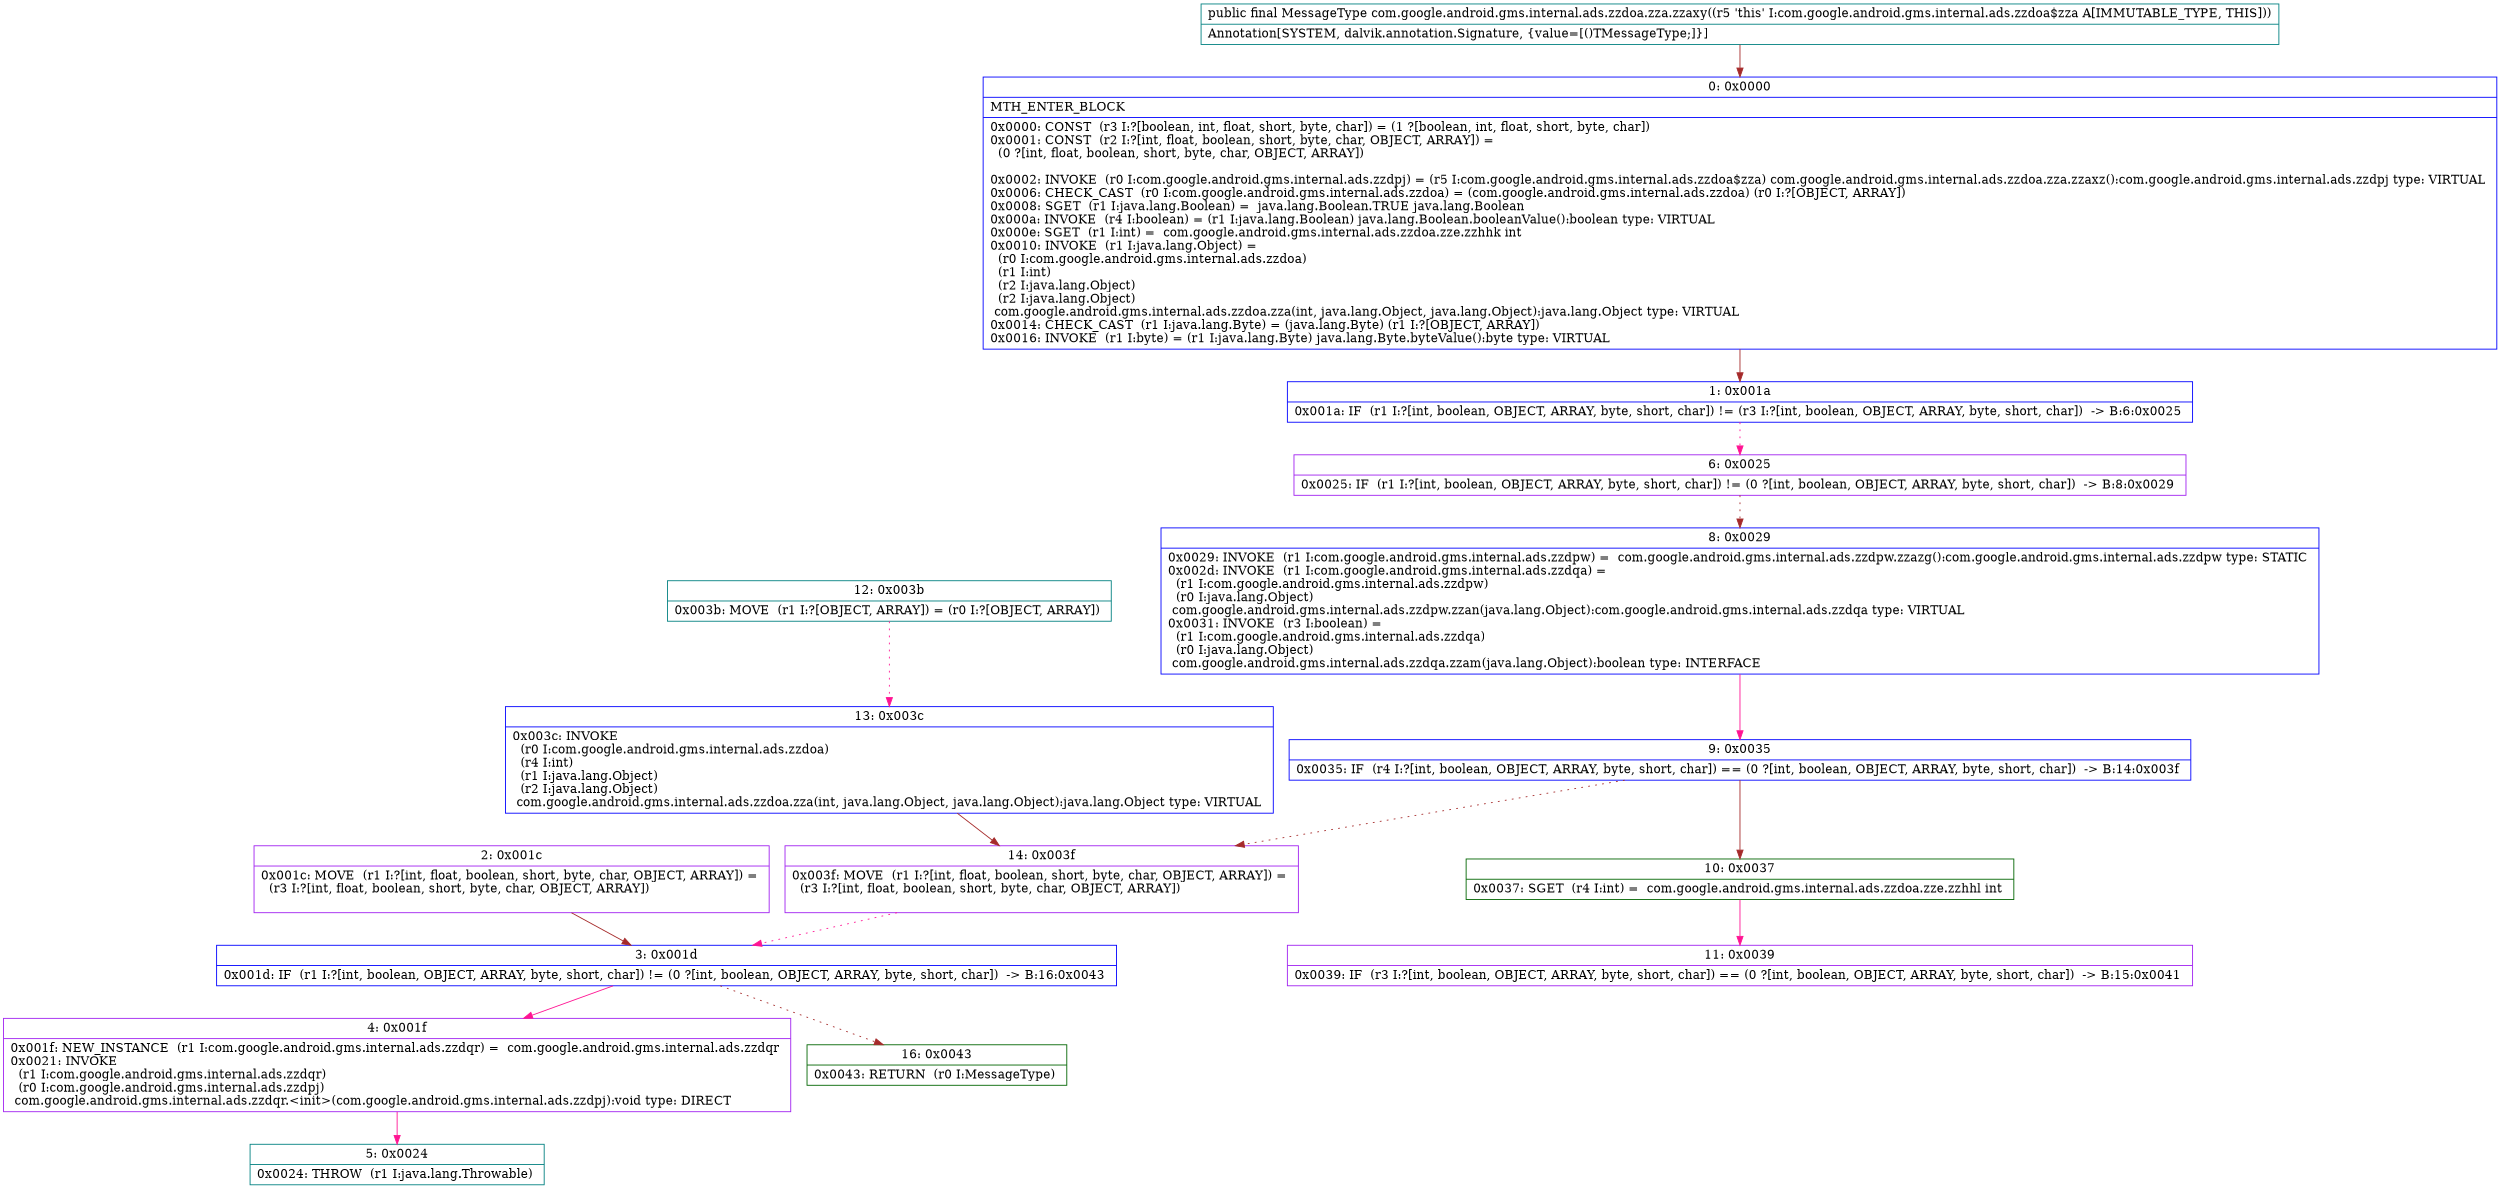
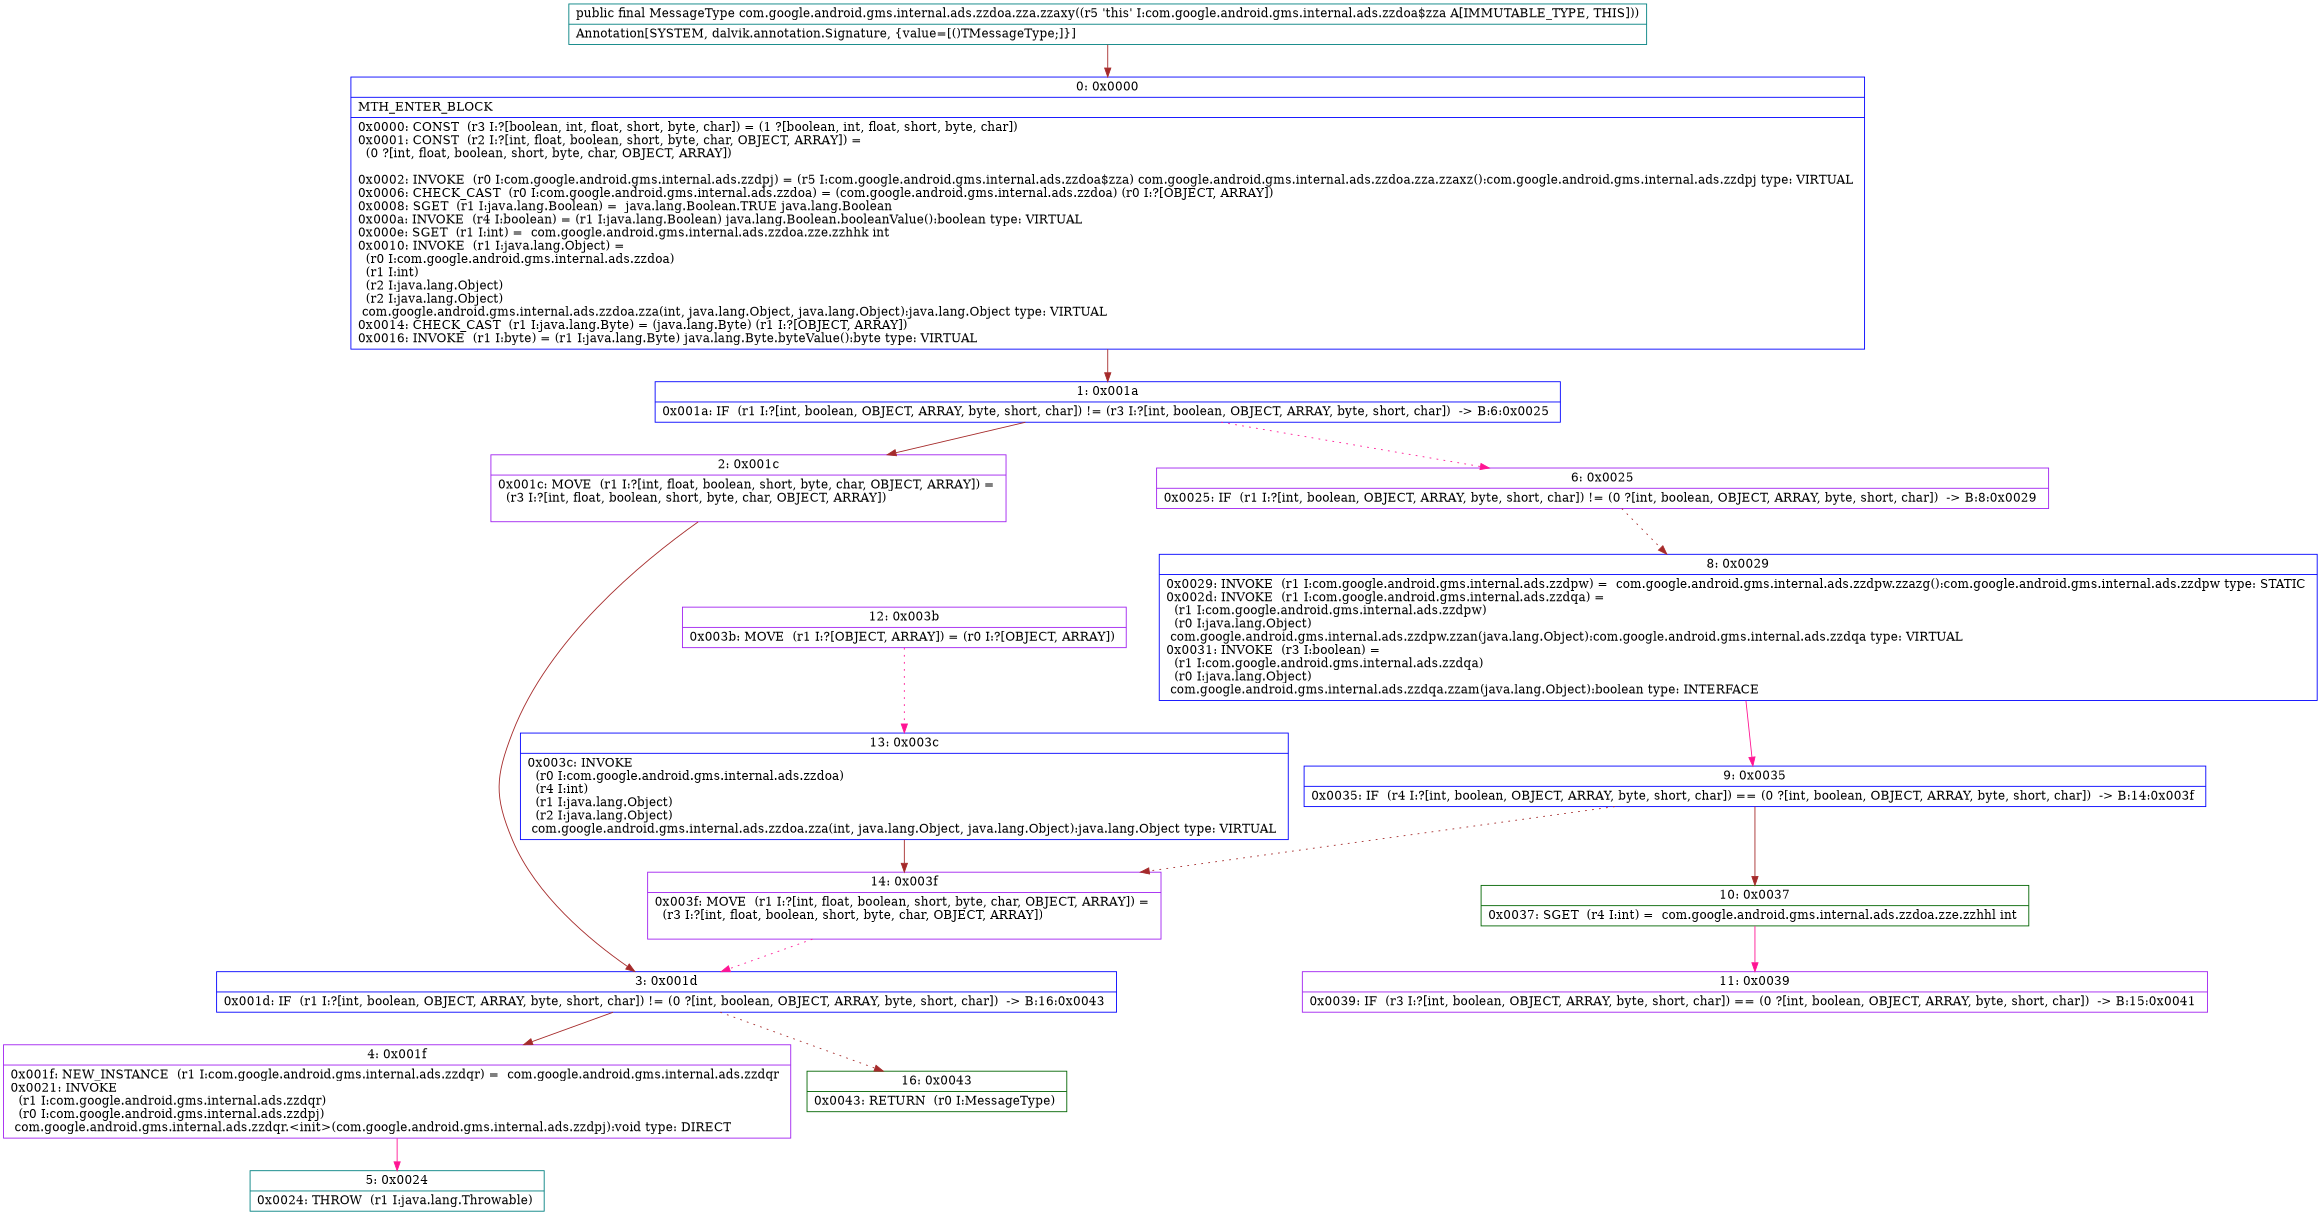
  digraph {
    node [color=blue shape=record]
    edge [color=brown style=solid]
    n1 [label="{0\:\ 0x0000|MTH_ENTER_BLOCK\l|0x0000: CONST  (r3 I:?[boolean, int, float, short, byte, char]) = (1 ?[boolean, int, float, short, byte, char]) \l0x0001: CONST  (r2 I:?[int, float, boolean, short, byte, char, OBJECT, ARRAY]) = \l  (0 ?[int, float, boolean, short, byte, char, OBJECT, ARRAY])\l \l0x0002: INVOKE  (r0 I:com.google.android.gms.internal.ads.zzdpj) = (r5 I:com.google.android.gms.internal.ads.zzdoa$zza) com.google.android.gms.internal.ads.zzdoa.zza.zzaxz():com.google.android.gms.internal.ads.zzdpj type: VIRTUAL \l0x0006: CHECK_CAST  (r0 I:com.google.android.gms.internal.ads.zzdoa) = (com.google.android.gms.internal.ads.zzdoa) (r0 I:?[OBJECT, ARRAY]) \l0x0008: SGET  (r1 I:java.lang.Boolean) =  java.lang.Boolean.TRUE java.lang.Boolean \l0x000a: INVOKE  (r4 I:boolean) = (r1 I:java.lang.Boolean) java.lang.Boolean.booleanValue():boolean type: VIRTUAL \l0x000e: SGET  (r1 I:int) =  com.google.android.gms.internal.ads.zzdoa.zze.zzhhk int \l0x0010: INVOKE  (r1 I:java.lang.Object) = \l  (r0 I:com.google.android.gms.internal.ads.zzdoa)\l  (r1 I:int)\l  (r2 I:java.lang.Object)\l  (r2 I:java.lang.Object)\l com.google.android.gms.internal.ads.zzdoa.zza(int, java.lang.Object, java.lang.Object):java.lang.Object type: VIRTUAL \l0x0014: CHECK_CAST  (r1 I:java.lang.Byte) = (java.lang.Byte) (r1 I:?[OBJECT, ARRAY]) \l0x0016: INVOKE  (r1 I:byte) = (r1 I:java.lang.Byte) java.lang.Byte.byteValue():byte type: VIRTUAL \l}"]
    n2 [label="{1\:\ 0x001a|0x001a: IF  (r1 I:?[int, boolean, OBJECT, ARRAY, byte, short, char]) != (r3 I:?[int, boolean, OBJECT, ARRAY, byte, short, char])  \-\> B:6:0x0025 \l}"]
    n3 [color=purple label="{2\:\ 0x001c|0x001c: MOVE  (r1 I:?[int, float, boolean, short, byte, char, OBJECT, ARRAY]) = \l  (r3 I:?[int, float, boolean, short, byte, char, OBJECT, ARRAY])\l \l}"]
    n4 [color=purple label="{6\:\ 0x0025|0x0025: IF  (r1 I:?[int, boolean, OBJECT, ARRAY, byte, short, char]) != (0 ?[int, boolean, OBJECT, ARRAY, byte, short, char])  \-\> B:8:0x0029 \l}"]
    n5 [label="{3\:\ 0x001d|0x001d: IF  (r1 I:?[int, boolean, OBJECT, ARRAY, byte, short, char]) != (0 ?[int, boolean, OBJECT, ARRAY, byte, short, char])  \-\> B:16:0x0043 \l}"]
    n6 [label="{8\:\ 0x0029|0x0029: INVOKE  (r1 I:com.google.android.gms.internal.ads.zzdpw) =  com.google.android.gms.internal.ads.zzdpw.zzazg():com.google.android.gms.internal.ads.zzdpw type: STATIC \l0x002d: INVOKE  (r1 I:com.google.android.gms.internal.ads.zzdqa) = \l  (r1 I:com.google.android.gms.internal.ads.zzdpw)\l  (r0 I:java.lang.Object)\l com.google.android.gms.internal.ads.zzdpw.zzan(java.lang.Object):com.google.android.gms.internal.ads.zzdqa type: VIRTUAL \l0x0031: INVOKE  (r3 I:boolean) = \l  (r1 I:com.google.android.gms.internal.ads.zzdqa)\l  (r0 I:java.lang.Object)\l com.google.android.gms.internal.ads.zzdqa.zzam(java.lang.Object):boolean type: INTERFACE \l}"]
    n7 [color=purple label="{4\:\ 0x001f|0x001f: NEW_INSTANCE  (r1 I:com.google.android.gms.internal.ads.zzdqr) =  com.google.android.gms.internal.ads.zzdqr \l0x0021: INVOKE  \l  (r1 I:com.google.android.gms.internal.ads.zzdqr)\l  (r0 I:com.google.android.gms.internal.ads.zzdpj)\l com.google.android.gms.internal.ads.zzdqr.\<init\>(com.google.android.gms.internal.ads.zzdpj):void type: DIRECT \l}"]
    n8 [color=darkgreen label="{16\:\ 0x0043|0x0043: RETURN  (r0 I:MessageType) \l}"]
    n9 [color=teal label="{5\:\ 0x0024|0x0024: THROW  (r1 I:java.lang.Throwable) \l}"]
    n10 [label="{9\:\ 0x0035|0x0035: IF  (r4 I:?[int, boolean, OBJECT, ARRAY, byte, short, char]) == (0 ?[int, boolean, OBJECT, ARRAY, byte, short, char])  \-\> B:14:0x003f \l}"]
    n11 [color=darkgreen label="{10\:\ 0x0037|0x0037: SGET  (r4 I:int) =  com.google.android.gms.internal.ads.zzdoa.zze.zzhhl int \l}"]
    n12 [color=purple label="{14\:\ 0x003f|0x003f: MOVE  (r1 I:?[int, float, boolean, short, byte, char, OBJECT, ARRAY]) = \l  (r3 I:?[int, float, boolean, short, byte, char, OBJECT, ARRAY])\l \l}"]
    n13 [color=purple label="{11\:\ 0x0039|0x0039: IF  (r3 I:?[int, boolean, OBJECT, ARRAY, byte, short, char]) == (0 ?[int, boolean, OBJECT, ARRAY, byte, short, char])  \-\> B:15:0x0041 \l}"]
-   n14 [color=teal label="{12\:\ 0x003b|0x003b: MOVE  (r1 I:?[OBJECT, ARRAY]) = (r0 I:?[OBJECT, ARRAY]) \l}"]
+   n14 [color=purple label="{12\:\ 0x003b|0x003b: MOVE  (r1 I:?[OBJECT, ARRAY]) = (r0 I:?[OBJECT, ARRAY]) \l}"]
    n15 [label="{13\:\ 0x003c|0x003c: INVOKE  \l  (r0 I:com.google.android.gms.internal.ads.zzdoa)\l  (r4 I:int)\l  (r1 I:java.lang.Object)\l  (r2 I:java.lang.Object)\l com.google.android.gms.internal.ads.zzdoa.zza(int, java.lang.Object, java.lang.Object):java.lang.Object type: VIRTUAL \l}"]
    n16 [color=teal label="{public final MessageType com.google.android.gms.internal.ads.zzdoa.zza.zzaxy((r5 'this' I:com.google.android.gms.internal.ads.zzdoa$zza A[IMMUTABLE_TYPE, THIS]))  | Annotation[SYSTEM, dalvik.annotation.Signature, \{value=[()TMessageType;]\}]\l}"]
    n1 -> n2
+   n2 -> n3
    n2 -> n4 [color=deeppink style=dotted]
    n3 -> n5
    n4 -> n6 [style=dotted]
-   n5 -> n7 [color=deeppink]
+   n5 -> n7
    n5 -> n8 [style=dotted]
    n6 -> n10 [color=deeppink]
    n7 -> n9 [color=deeppink]
    n10 -> n11
    n10 -> n12 [style=dotted]
    n11 -> n13 [color=deeppink]
    n12 -> n5 [color=deeppink style=dotted]
    n14 -> n15 [color=deeppink style=dotted]
    n15 -> n12
    n16 -> n1
  }
